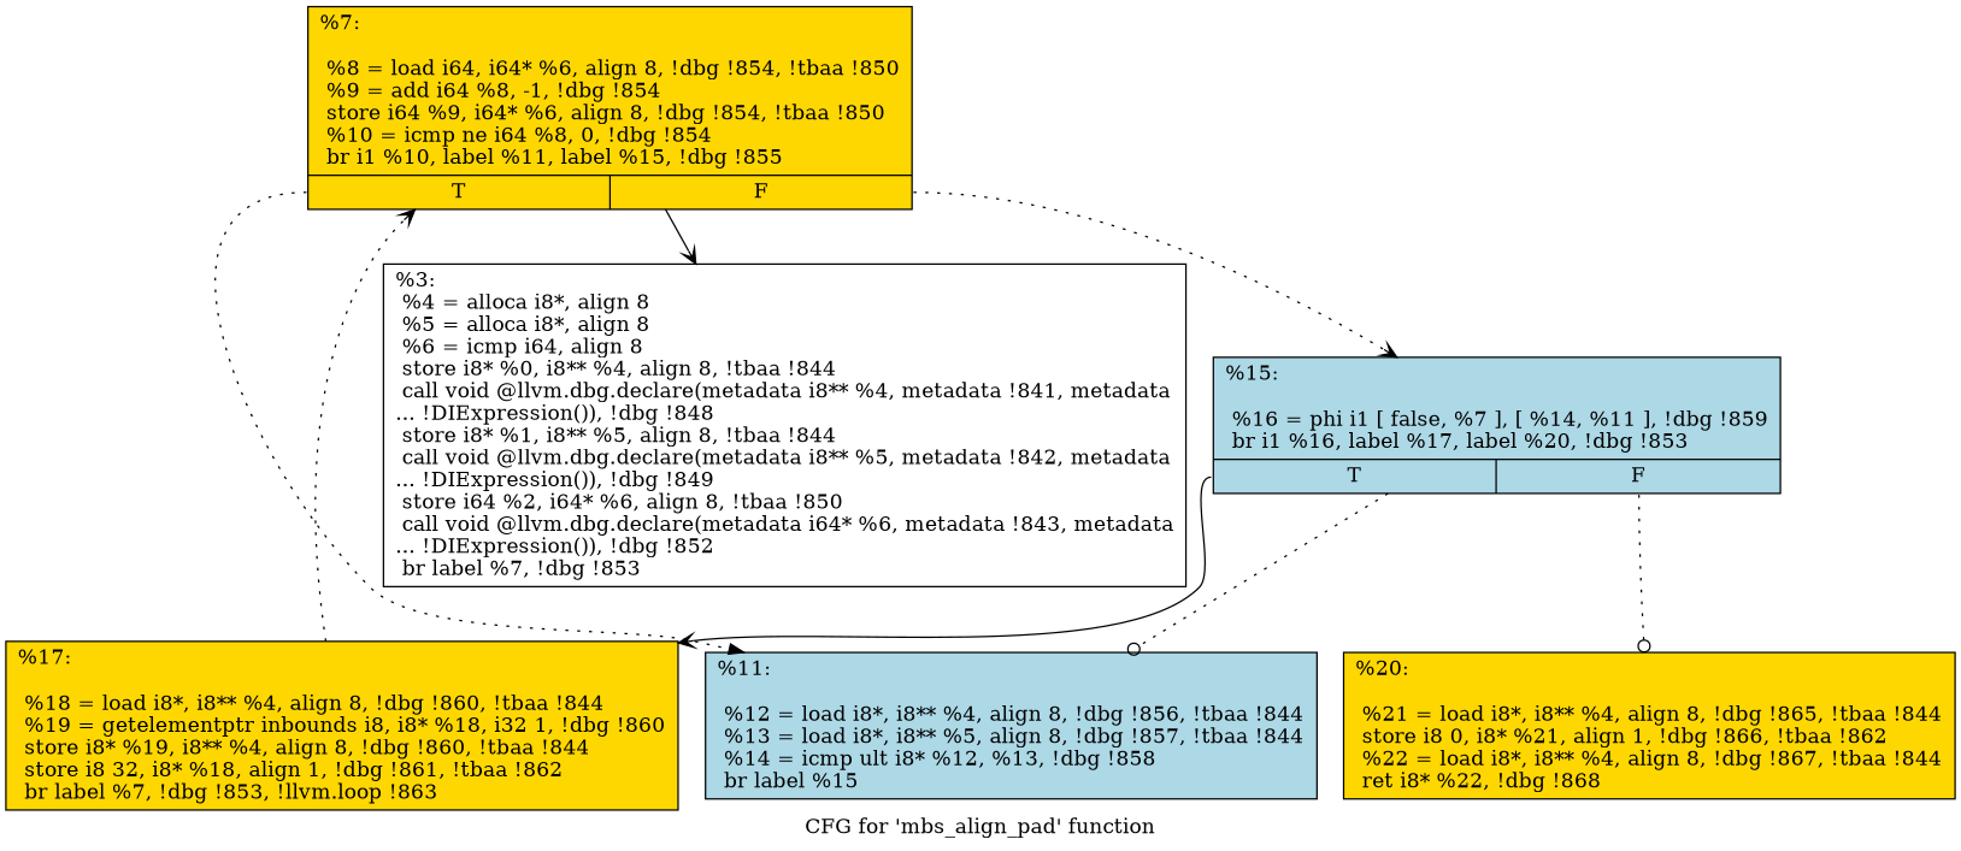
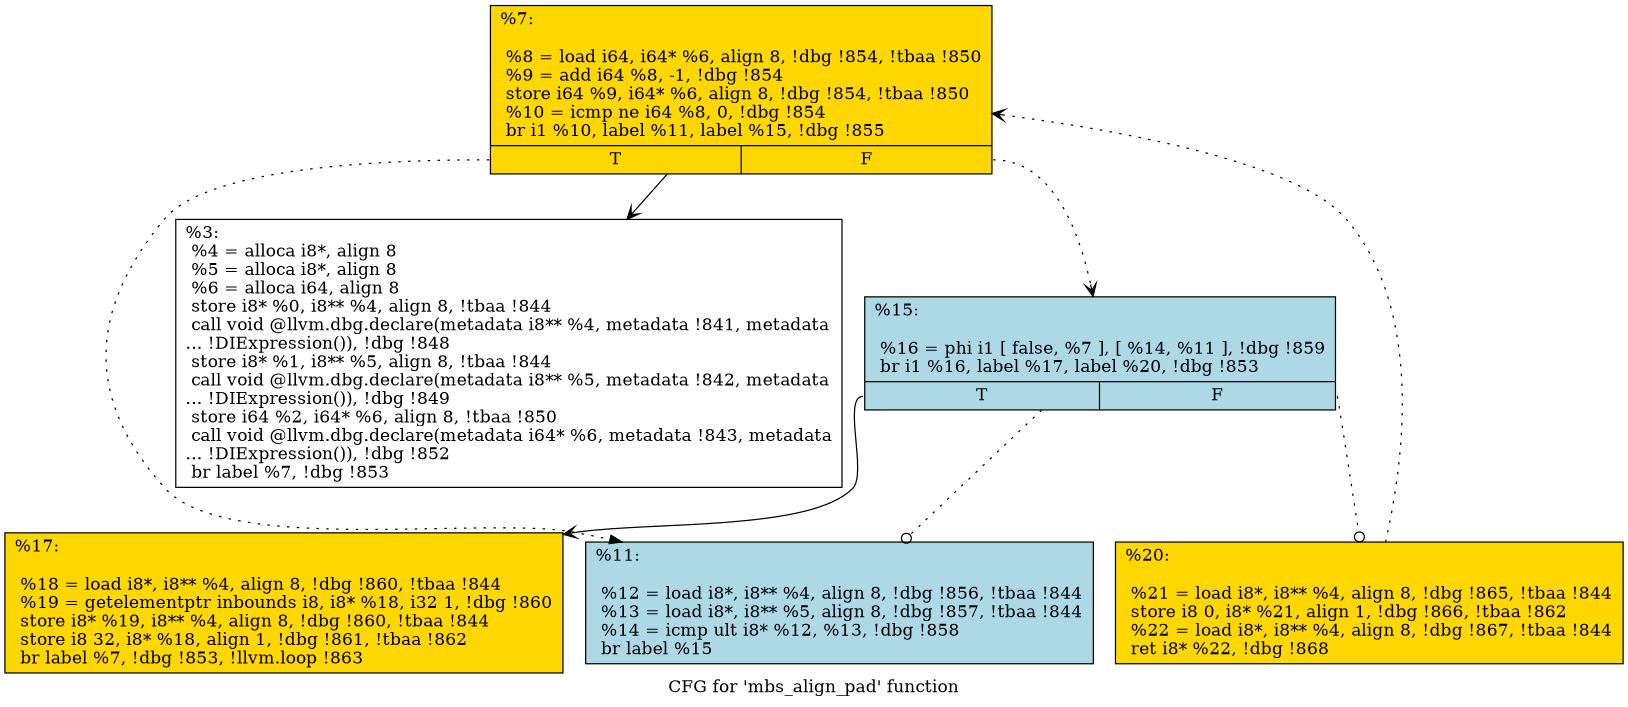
  digraph {
    label="CFG for 'mbs_align_pad' function"
    node [fillcolor=gold shape=record style=filled]
    edge [arrowhead=vee style=dotted]
-   n1 [fillcolor=white label="{%3:\l  %4 = alloca i8*, align 8\l  %5 = alloca i8*, align 8\l  %6 = icmp i64, align 8\l  store i8* %0, i8** %4, align 8, !tbaa !844\l  call void @llvm.dbg.declare(metadata i8** %4, metadata !841, metadata\l... !DIExpression()), !dbg !848\l  store i8* %1, i8** %5, align 8, !tbaa !844\l  call void @llvm.dbg.declare(metadata i8** %5, metadata !842, metadata\l... !DIExpression()), !dbg !849\l  store i64 %2, i64* %6, align 8, !tbaa !850\l  call void @llvm.dbg.declare(metadata i64* %6, metadata !843, metadata\l... !DIExpression()), !dbg !852\l  br label %7, !dbg !853\l}"]
+   n1 [fillcolor=white label="{%3:\l  %4 = alloca i8*, align 8\l  %5 = alloca i8*, align 8\l  %6 = alloca i64, align 8\l  store i8* %0, i8** %4, align 8, !tbaa !844\l  call void @llvm.dbg.declare(metadata i8** %4, metadata !841, metadata\l... !DIExpression()), !dbg !848\l  store i8* %1, i8** %5, align 8, !tbaa !844\l  call void @llvm.dbg.declare(metadata i8** %5, metadata !842, metadata\l... !DIExpression()), !dbg !849\l  store i64 %2, i64* %6, align 8, !tbaa !850\l  call void @llvm.dbg.declare(metadata i64* %6, metadata !843, metadata\l... !DIExpression()), !dbg !852\l  br label %7, !dbg !853\l}"]
    n2 [label="{%7:\l\l  %8 = load i64, i64* %6, align 8, !dbg !854, !tbaa !850\l  %9 = add i64 %8, -1, !dbg !854\l  store i64 %9, i64* %6, align 8, !dbg !854, !tbaa !850\l  %10 = icmp ne i64 %8, 0, !dbg !854\l  br i1 %10, label %11, label %15, !dbg !855\l|{<s0>T|<s1>F}}"]
    n3 [fillcolor=lightblue label="{%11:\l\l  %12 = load i8*, i8** %4, align 8, !dbg !856, !tbaa !844\l  %13 = load i8*, i8** %5, align 8, !dbg !857, !tbaa !844\l  %14 = icmp ult i8* %12, %13, !dbg !858\l  br label %15\l}"]
    n4 [fillcolor=lightblue label="{%15:\l\l  %16 = phi i1 [ false, %7 ], [ %14, %11 ], !dbg !859\l  br i1 %16, label %17, label %20, !dbg !853\l|{<s0>T|<s1>F}}"]
    n5 [label="{%17:\l\l  %18 = load i8*, i8** %4, align 8, !dbg !860, !tbaa !844\l  %19 = getelementptr inbounds i8, i8* %18, i32 1, !dbg !860\l  store i8* %19, i8** %4, align 8, !dbg !860, !tbaa !844\l  store i8 32, i8* %18, align 1, !dbg !861, !tbaa !862\l  br label %7, !dbg !853, !llvm.loop !863\l}"]
    n6 [label="{%20:\l\l  %21 = load i8*, i8** %4, align 8, !dbg !865, !tbaa !844\l  store i8 0, i8* %21, align 1, !dbg !866, !tbaa !862\l  %22 = load i8*, i8** %4, align 8, !dbg !867, !tbaa !844\l  ret i8* %22, !dbg !868\l}"]
    n2 -> n1 [style=solid]
    n2 -> n3 [arrowhead=normal tailport=s0]
    n2 -> n4 [tailport=s1]
    n4 -> n3 [arrowhead=odot]
    n4 -> n5 [style=solid tailport=s0]
    n4 -> n6 [arrowhead=odot tailport=s1]
-   n5 -> n2
+   n6 -> n2
  }
